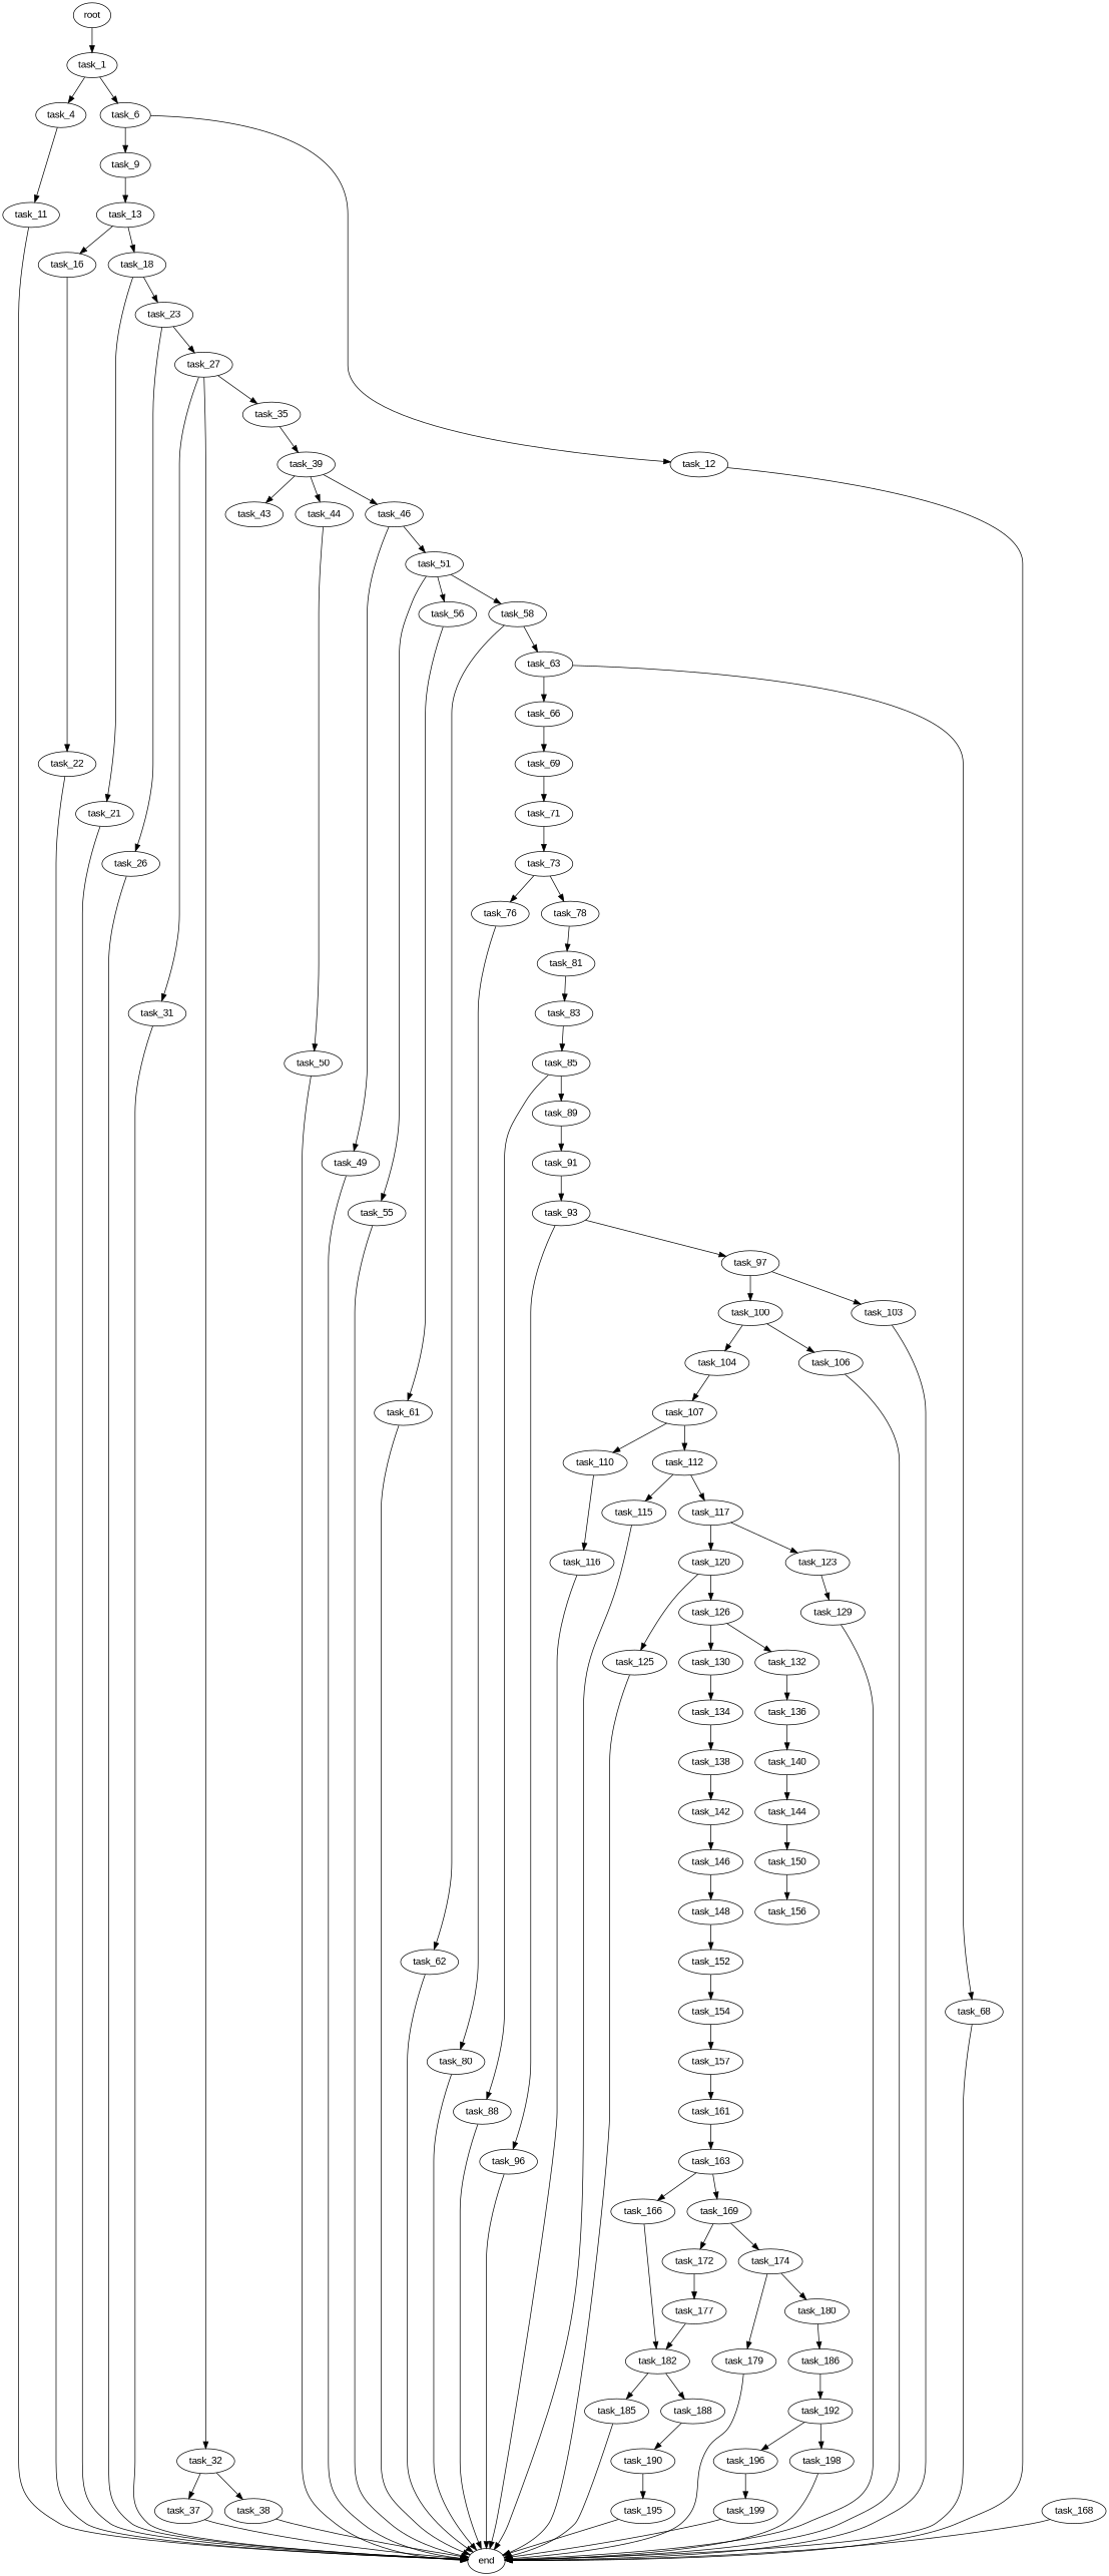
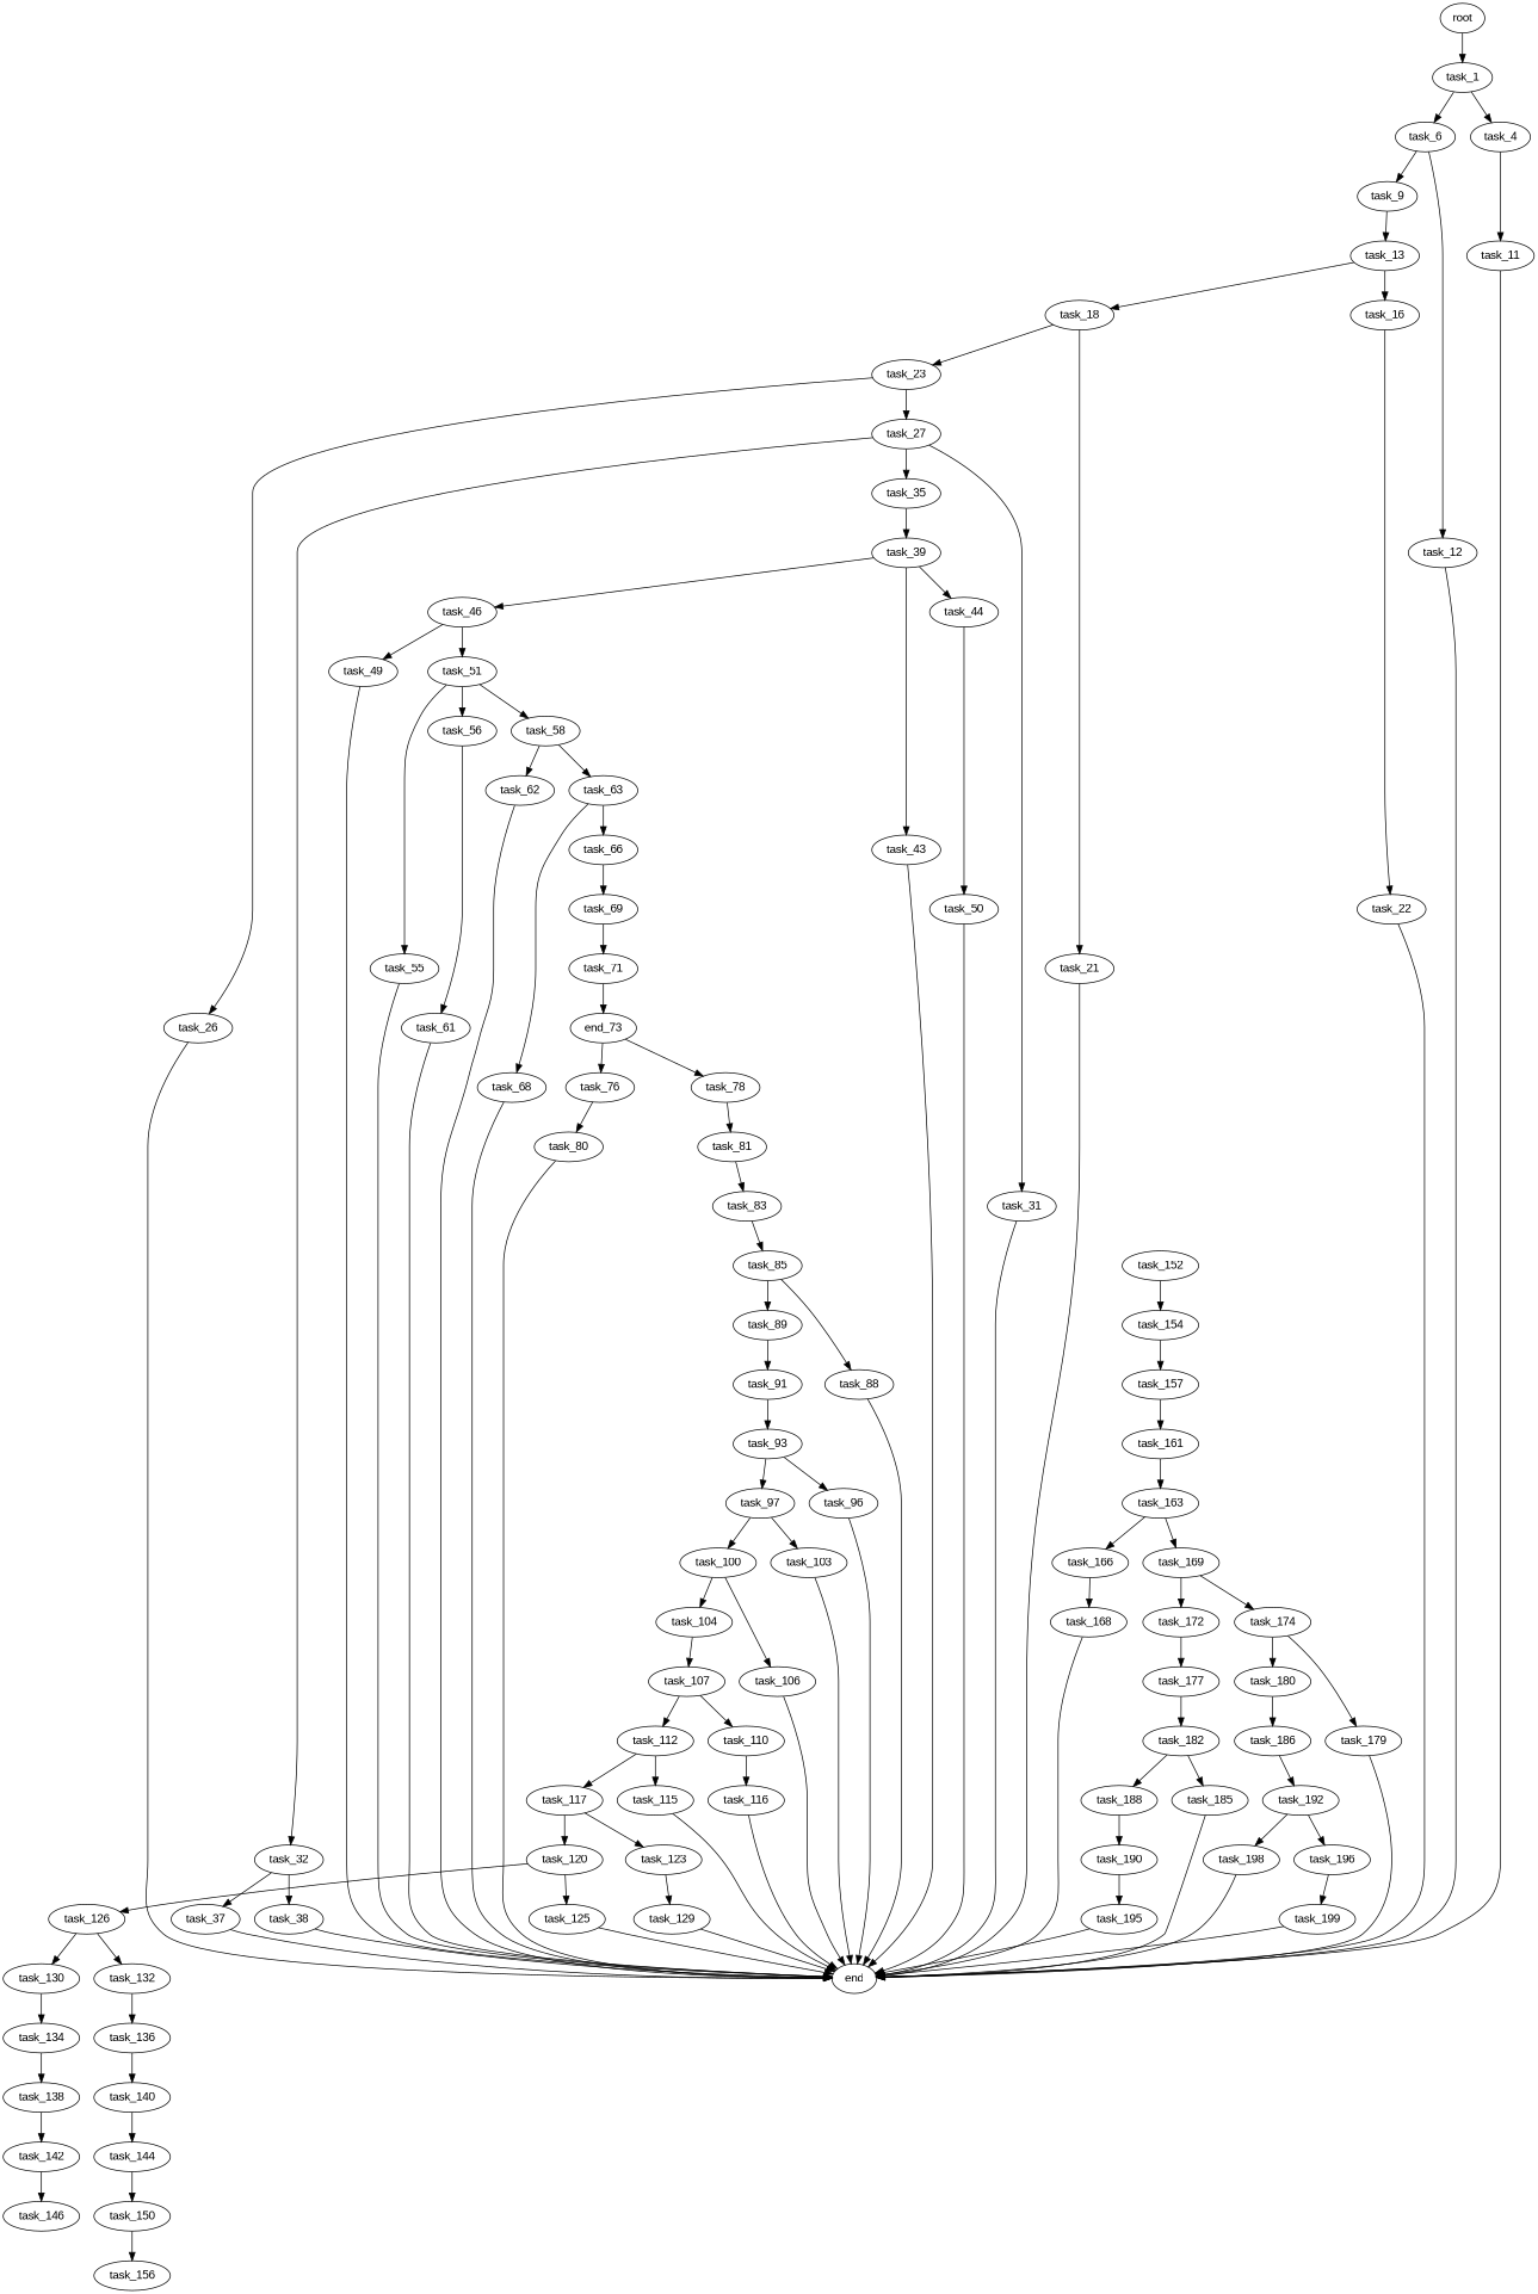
  digraph {
    fontname="Liberation Sans"
    node [fontname="Liberation Sans"]
    edge [fontname="Liberation Sans"]
    root
    task_1
    task_4
    task_6
    task_11
    task_9
    task_12
    end
    task_13
    task_16
    task_18
    task_22
    task_21
    task_23
    task_26
    task_27
    task_31
    task_32
    task_35
    task_37
    task_38
    task_39
    task_43
    task_44
    task_46
    task_50
    task_49
    task_51
    task_55
    task_56
    task_58
    task_61
    task_62
    task_63
    task_66
    task_68
    task_69
    task_71
-   task_73
+   task_73 [label=end_73]
    task_76
    task_78
    task_80
    task_81
    task_83
    task_85
    task_88
    task_89
    task_91
    task_93
    task_96
    task_97
    task_100
    task_103
    task_104
    task_106
    task_107
    task_110
    task_112
    task_116
    task_115
    task_117
    task_120
    task_123
    task_125
    task_126
    task_129
    task_130
    task_132
    task_134
    task_136
    task_138
    task_140
    task_142
    task_144
    task_146
    task_150
-   task_148
    task_156
    task_152
    task_154
    task_157
    task_161
    task_163
    task_166
    task_169
    task_168
    task_172
    task_174
    task_177
    task_179
    task_180
    task_182
    task_186
    task_185
    task_188
    task_192
    task_190
    task_196
    task_198
    task_195
    task_199
    root -> task_1
    task_1 -> task_4
    task_1 -> task_6
    task_4 -> task_11
    task_6 -> task_9
    task_6 -> task_12
    task_11 -> end
    task_9 -> task_13
    task_12 -> end
    task_13 -> task_16
    task_13 -> task_18
    task_16 -> task_22
    task_18 -> task_21
    task_18 -> task_23
    task_22 -> end
    task_21 -> end
    task_23 -> task_26
    task_23 -> task_27
    task_26 -> end
    task_27 -> task_31
    task_27 -> task_32
    task_27 -> task_35
    task_31 -> end
    task_32 -> task_37
    task_32 -> task_38
    task_35 -> task_39
    task_37 -> end
    task_38 -> end
    task_39 -> task_43
    task_39 -> task_44
    task_39 -> task_46
+   task_43 -> end
    task_44 -> task_50
    task_46 -> task_49
    task_46 -> task_51
    task_50 -> end
    task_49 -> end
    task_51 -> task_55
    task_51 -> task_56
    task_51 -> task_58
    task_55 -> end
    task_56 -> task_61
    task_58 -> task_62
    task_58 -> task_63
    task_61 -> end
    task_62 -> end
    task_63 -> task_66
    task_63 -> task_68
    task_66 -> task_69
    task_68 -> end
    task_69 -> task_71
    task_71 -> task_73
    task_73 -> task_76
    task_73 -> task_78
    task_76 -> task_80
    task_78 -> task_81
    task_80 -> end
    task_81 -> task_83
    task_83 -> task_85
    task_85 -> task_88
    task_85 -> task_89
    task_88 -> end
    task_89 -> task_91
    task_91 -> task_93
    task_93 -> task_96
    task_93 -> task_97
    task_96 -> end
    task_97 -> task_100
    task_97 -> task_103
    task_100 -> task_104
    task_100 -> task_106
    task_103 -> end
    task_104 -> task_107
    task_106 -> end
    task_107 -> task_110
    task_107 -> task_112
    task_110 -> task_116
    task_112 -> task_115
    task_112 -> task_117
    task_116 -> end
    task_115 -> end
    task_117 -> task_120
    task_117 -> task_123
    task_120 -> task_125
    task_120 -> task_126
    task_123 -> task_129
    task_125 -> end
    task_126 -> task_130
    task_126 -> task_132
    task_129 -> end
    task_130 -> task_134
    task_132 -> task_136
    task_134 -> task_138
    task_136 -> task_140
    task_138 -> task_142
    task_140 -> task_144
    task_142 -> task_146
    task_144 -> task_150
-   task_146 -> task_148
    task_150 -> task_156
-   task_148 -> task_152
    task_152 -> task_154
    task_154 -> task_157
    task_157 -> task_161
    task_161 -> task_163
    task_163 -> task_166
    task_163 -> task_169
-   task_166 -> task_182
+   task_166 -> task_168
    task_169 -> task_172
    task_169 -> task_174
    task_168 -> end
    task_172 -> task_177
    task_174 -> task_179
    task_174 -> task_180
    task_177 -> task_182
    task_179 -> end
    task_180 -> task_186
    task_182 -> task_185
    task_182 -> task_188
    task_186 -> task_192
    task_185 -> end
    task_188 -> task_190
    task_192 -> task_196
    task_192 -> task_198
    task_190 -> task_195
    task_196 -> task_199
    task_198 -> end
    task_195 -> end
    task_199 -> end
  }
